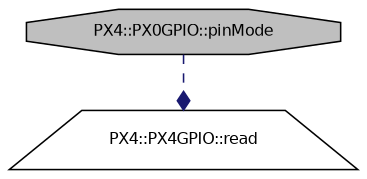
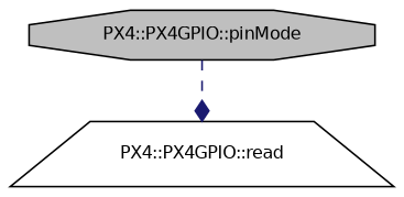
  digraph {
    rankdir=TB
    node [color=black fontname=Helvetica fontsize=10 style=filled]
-   n1 [fillcolor=grey75 fontcolor=black height=0.2 label="PX4::PX0GPIO::pinMode" shape=octagon width=0.4]
+   n1 [fillcolor=grey75 fontcolor=black height=0.2 label="PX4::PX4GPIO::pinMode" shape=octagon width=0.4]
    n2 [fillcolor=white height=0.2 label="PX4::PX4GPIO::read" shape=trapezium width=0.4]
    n1 -> n2 [color=midnightblue fontname=Helvetica fontsize=10 labelfontname=Helvetica labelfontsize=10 style=dashed arrowhead=diamond]
  }
